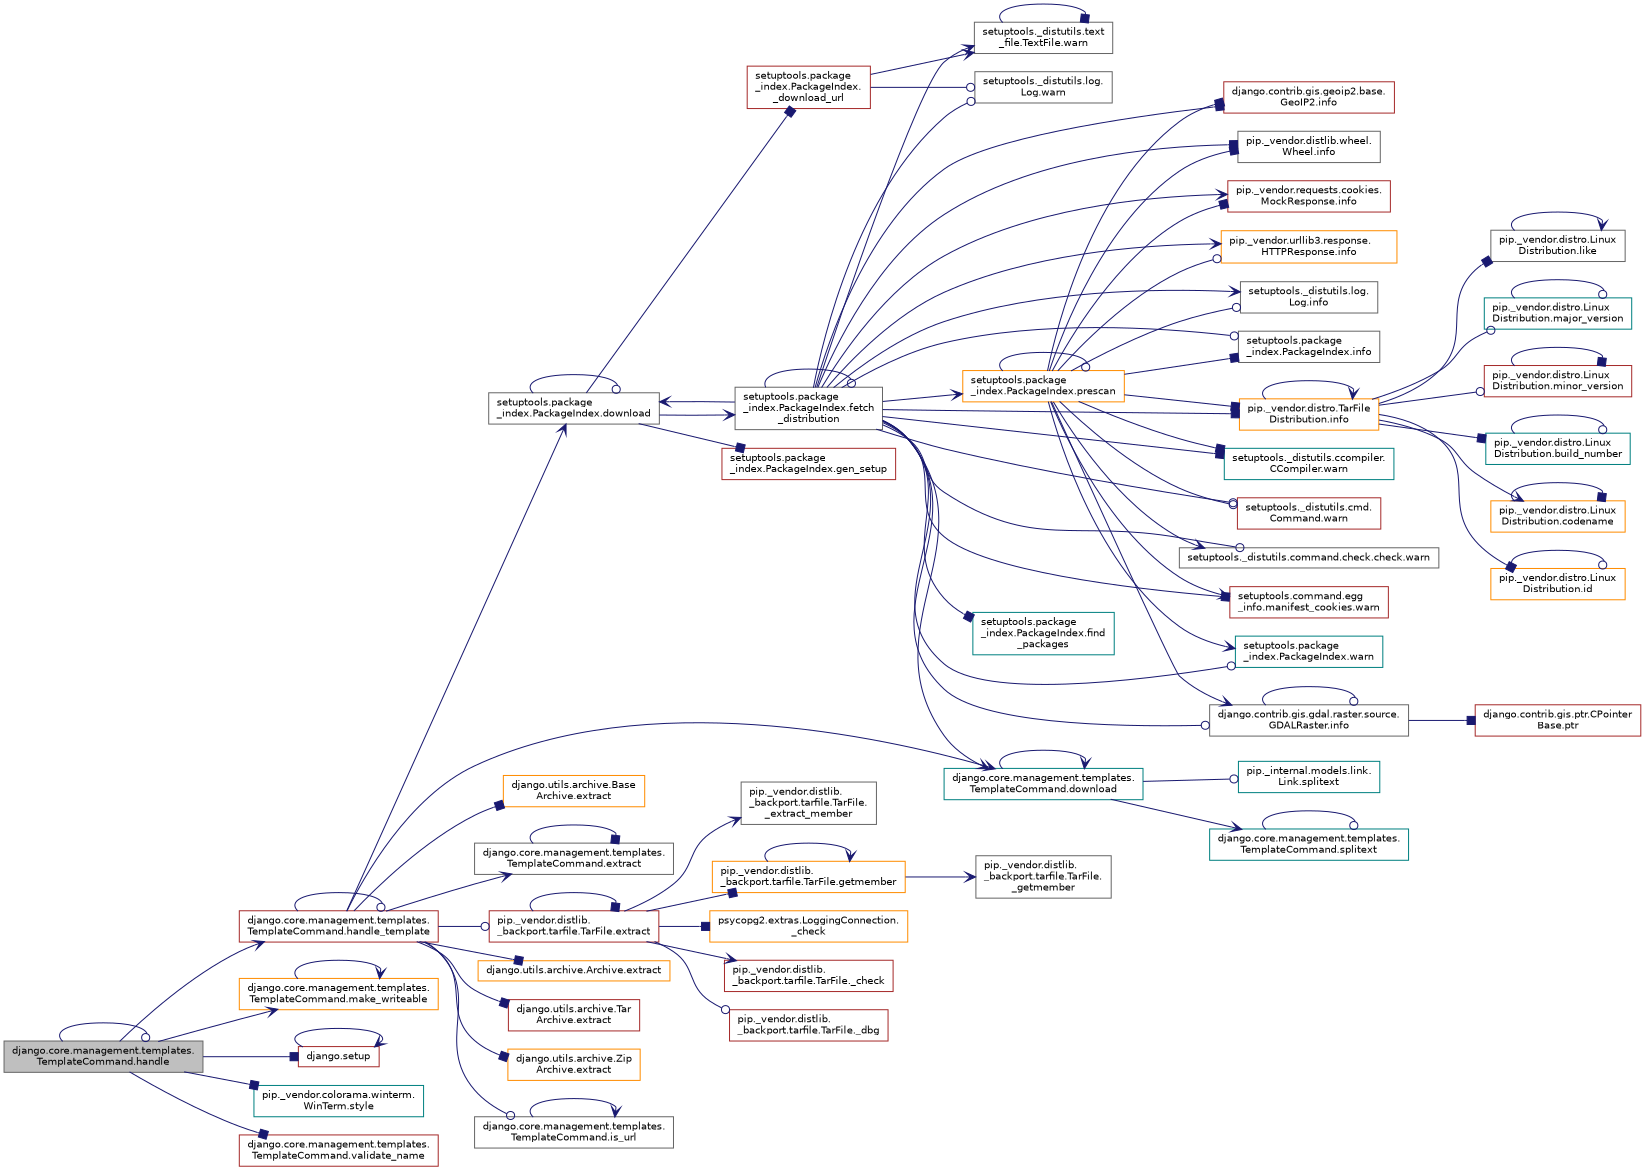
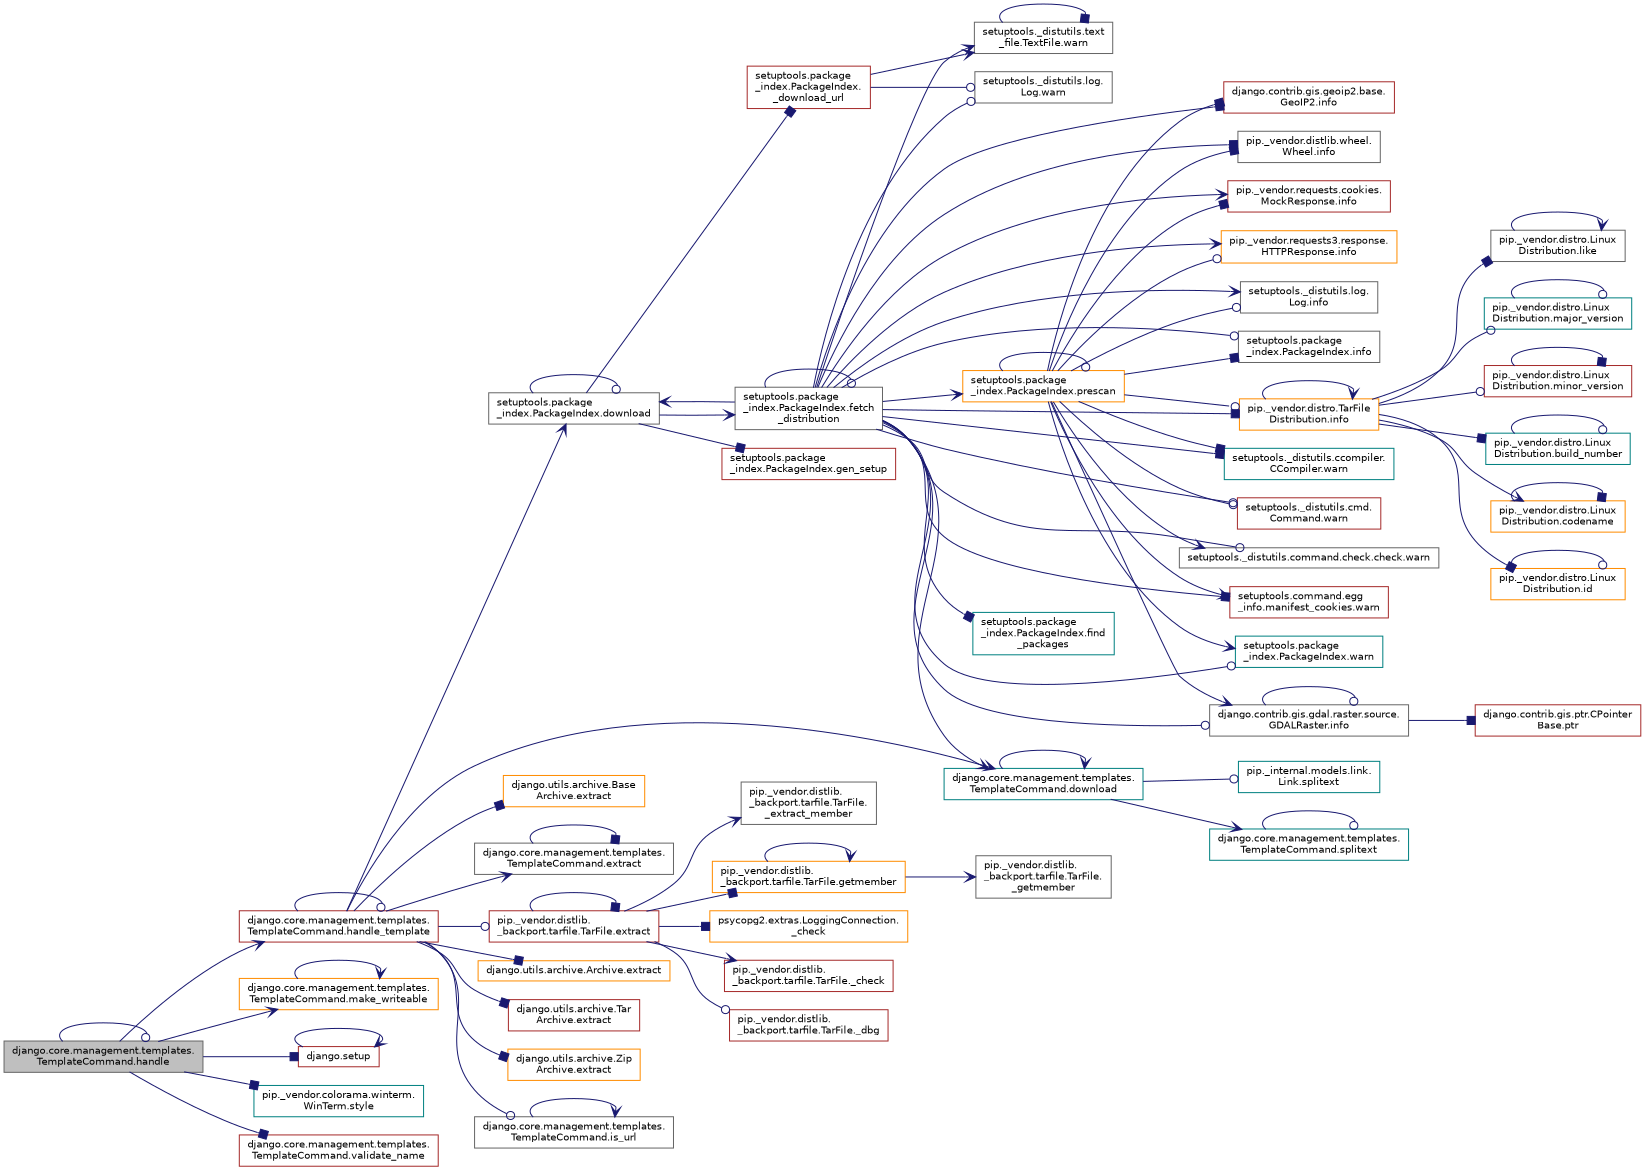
  digraph {
    rankdir=LR
    node [color=gray40 fillcolor=white fontname=Helvetica fontsize=10 shape=record style=filled]
    edge [arrowhead=box color=midnightblue fontname=Helvetica fontsize=10 labelfontname=Helvetica labelfontsize=10 style=solid]
    n1 [fillcolor=grey75 fontcolor=black height=0.2 label="django.core.management.templates.\lTemplateCommand.handle" width=0.4]
    n2 [color=brown height=0.2 label="django.core.management.templates.\lTemplateCommand.handle_template" width=0.4]
    n3 [color=darkorange height=0.2 label="django.core.management.templates.\lTemplateCommand.make_writeable" width=0.4]
    n4 [color=brown height=0.2 label="django.setup" width=0.4]
    n5 [color=teal height=0.2 label="pip._vendor.colorama.winterm.\lWinTerm.style" width=0.4]
    n6 [color=brown height=0.2 label="django.core.management.templates.\lTemplateCommand.validate_name" width=0.4]
    n7 [height=0.2 label="setuptools.package\l_index.PackageIndex.download" width=0.4]
    n8 [color=teal height=0.2 label="django.core.management.templates.\lTemplateCommand.download" width=0.4]
    n9 [color=darkorange height=0.2 label="django.utils.archive.Base\lArchive.extract" width=0.4]
    n10 [height=0.2 label="django.core.management.templates.\lTemplateCommand.extract" width=0.4]
    n11 [color=brown height=0.2 label="pip._vendor.distlib.\l_backport.tarfile.TarFile.extract" width=0.4]
    n12 [color=darkorange height=0.2 label="django.utils.archive.Archive.extract" width=0.4]
    n13 [color=brown height=0.2 label="django.utils.archive.Tar\lArchive.extract" width=0.4]
    n14 [color=darkorange height=0.2 label="django.utils.archive.Zip\lArchive.extract" width=0.4]
    n15 [height=0.2 label="django.core.management.templates.\lTemplateCommand.is_url" width=0.4]
    n16 [color=brown height=0.2 label="setuptools.package\l_index.PackageIndex.\l_download_url" width=0.4]
    n17 [height=0.2 label="setuptools.package\l_index.PackageIndex.fetch\l_distribution" width=0.4]
    n18 [color=brown height=0.2 label="setuptools.package\l_index.PackageIndex.gen_setup" width=0.4]
    n19 [color=teal height=0.2 label="pip._internal.models.link.\lLink.splitext" width=0.4]
    n20 [color=teal height=0.2 label="django.core.management.templates.\lTemplateCommand.splitext" width=0.4]
    n21 [color=darkorange height=0.2 label="psycopg2.extras.LoggingConnection.\l_check" width=0.4]
    n22 [color=brown height=0.2 label="pip._vendor.distlib.\l_backport.tarfile.TarFile._check" width=0.4]
    n23 [color=brown height=0.2 label="pip._vendor.distlib.\l_backport.tarfile.TarFile._dbg" width=0.4]
    n24 [height=0.2 label="pip._vendor.distlib.\l_backport.tarfile.TarFile.\l_extract_member" width=0.4]
    n25 [color=darkorange height=0.2 label="pip._vendor.distlib.\l_backport.tarfile.TarFile.getmember" width=0.4]
    n26 [height=0.2 label="setuptools._distutils.log.\lLog.warn" width=0.4]
    n27 [height=0.2 label="setuptools._distutils.text\l_file.TextFile.warn" width=0.4]
    n28 [color=teal height=0.2 label="setuptools.package\l_index.PackageIndex.find\l_packages" width=0.4]
    n29 [height=0.2 label="django.contrib.gis.gdal.raster.source.\lGDALRaster.info" width=0.4]
    n30 [color=brown height=0.2 label="django.contrib.gis.geoip2.base.\lGeoIP2.info" width=0.4]
    n31 [height=0.2 label="pip._vendor.distlib.wheel.\lWheel.info" width=0.4]
    n32 [color=brown height=0.2 label="pip._vendor.requests.cookies.\lMockResponse.info" width=0.4]
-   n33 [color=darkorange height=0.2 label="pip._vendor.urllib3.response.\lHTTPResponse.info" width=0.4]
+   n33 [color=darkorange height=0.2 label="pip._vendor.requests3.response.\lHTTPResponse.info" width=0.4]
    n34 [height=0.2 label="setuptools._distutils.log.\lLog.info" width=0.4]
    n35 [height=0.2 label="setuptools.package\l_index.PackageIndex.info" width=0.4]
    n36 [color=darkorange height=0.2 label="pip._vendor.distro.TarFile\lDistribution.info" width=0.4]
    n37 [color=darkorange height=0.2 label="setuptools.package\l_index.PackageIndex.prescan" width=0.4]
    n38 [color=teal height=0.2 label="setuptools._distutils.ccompiler.\lCCompiler.warn" width=0.4]
    n39 [color=brown height=0.2 label="setuptools._distutils.cmd.\lCommand.warn" width=0.4]
    n40 [height=0.2 label="setuptools._distutils.command.check.check.warn" width=0.4]
    n41 [color=brown height=0.2 label="setuptools.command.egg\l_info.manifest_cookies.warn" width=0.4]
    n42 [color=teal height=0.2 label="setuptools.package\l_index.PackageIndex.warn" width=0.4]
    n43 [color=brown height=0.2 label="django.contrib.gis.ptr.CPointer\lBase.ptr" width=0.4]
    n44 [color=teal height=0.2 label="pip._vendor.distro.Linux\lDistribution.build_number" width=0.4]
    n45 [color=darkorange height=0.2 label="pip._vendor.distro.Linux\lDistribution.codename" width=0.4]
    n46 [color=darkorange height=0.2 label="pip._vendor.distro.Linux\lDistribution.id" width=0.4]
    n47 [height=0.2 label="pip._vendor.distro.Linux\lDistribution.like" width=0.4]
    n48 [color=teal height=0.2 label="pip._vendor.distro.Linux\lDistribution.major_version" width=0.4]
    n49 [color=brown height=0.2 label="pip._vendor.distro.Linux\lDistribution.minor_version" width=0.4]
    n50 [height=0.2 label="pip._vendor.distlib.\l_backport.tarfile.TarFile.\l_getmember" width=0.4]
    n1 -> n1 [arrowhead=odot]
    n1 -> n2 [arrowhead=vee]
    n1 -> n3 [arrowhead=vee]
    n1 -> n4
    n1 -> n5
    n1 -> n6
    n2 -> n2 [arrowhead=odot]
    n2 -> n7 [arrowhead=vee]
    n2 -> n8 [arrowhead=vee]
    n2 -> n9
    n2 -> n10 [arrowhead=vee]
    n2 -> n11 [arrowhead=odot]
    n2 -> n12
    n2 -> n13
    n2 -> n14
    n2 -> n15 [arrowhead=odot]
    n3 -> n3 [arrowhead=vee]
    n4 -> n4 [arrowhead=vee]
    n7 -> n7 [arrowhead=odot]
    n7 -> n16
    n7 -> n17 [arrowhead=vee]
    n7 -> n18
    n8 -> n8 [arrowhead=vee]
    n8 -> n19 [arrowhead=odot]
    n8 -> n20 [arrowhead=vee]
    n10 -> n10
    n11 -> n11
    n11 -> n21
    n11 -> n22 [arrowhead=vee]
    n11 -> n23 [arrowhead=odot]
    n11 -> n24 [arrowhead=vee]
    n11 -> n25
    n15 -> n15 [arrowhead=vee]
    n16 -> n26 [arrowhead=odot]
    n16 -> n27 [arrowhead=vee]
    n17 -> n7 [arrowhead=vee]
    n17 -> n8 [arrowhead=vee]
    n17 -> n17 [arrowhead=odot]
    n17 -> n26 [arrowhead=odot]
    n17 -> n27 [arrowhead=vee]
    n17 -> n28
    n17 -> n29 [arrowhead=odot]
    n17 -> n30
    n17 -> n31
    n17 -> n32 [arrowhead=vee]
    n17 -> n33 [arrowhead=vee]
    n17 -> n34 [arrowhead=vee]
    n17 -> n35 [arrowhead=odot]
    n17 -> n36
    n17 -> n37 [arrowhead=vee]
    n17 -> n38
    n17 -> n39 [arrowhead=odot]
    n17 -> n40 [arrowhead=odot]
    n17 -> n41
    n17 -> n42 [arrowhead=odot]
    n20 -> n20 [arrowhead=odot]
    n25 -> n25 [arrowhead=vee]
    n25 -> n50 [arrowhead=vee]
    n27 -> n27
    n29 -> n29 [arrowhead=odot]
    n29 -> n43
    n36 -> n36 [arrowhead=vee]
    n36 -> n44
    n36 -> n45 [arrowhead=vee]
    n36 -> n46
    n36 -> n47
    n36 -> n48 [arrowhead=odot]
    n36 -> n49 [arrowhead=odot]
    n37 -> n29 [arrowhead=vee]
    n37 -> n30
    n37 -> n31
    n37 -> n32
    n37 -> n33 [arrowhead=odot]
    n37 -> n34 [arrowhead=odot]
    n37 -> n35
-   n37 -> n36
+   n37 -> n36 [arrowhead=odot]
    n37 -> n37 [arrowhead=odot]
    n37 -> n38
    n37 -> n39 [arrowhead=odot]
    n37 -> n40 [arrowhead=vee]
    n37 -> n41 [arrowhead=vee]
    n37 -> n42 [arrowhead=vee]
    n44 -> n44 [arrowhead=odot]
    n45 -> n45
    n46 -> n46 [arrowhead=odot]
    n47 -> n47 [arrowhead=vee]
    n48 -> n48 [arrowhead=odot]
    n49 -> n49
  }
